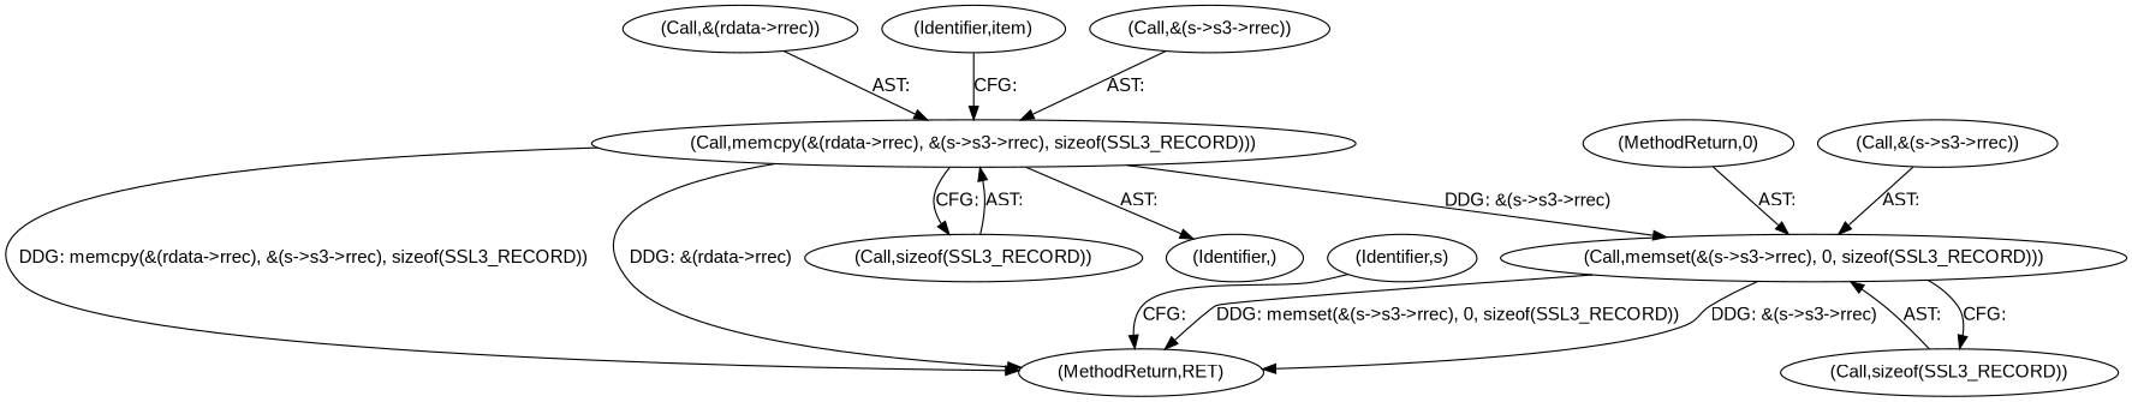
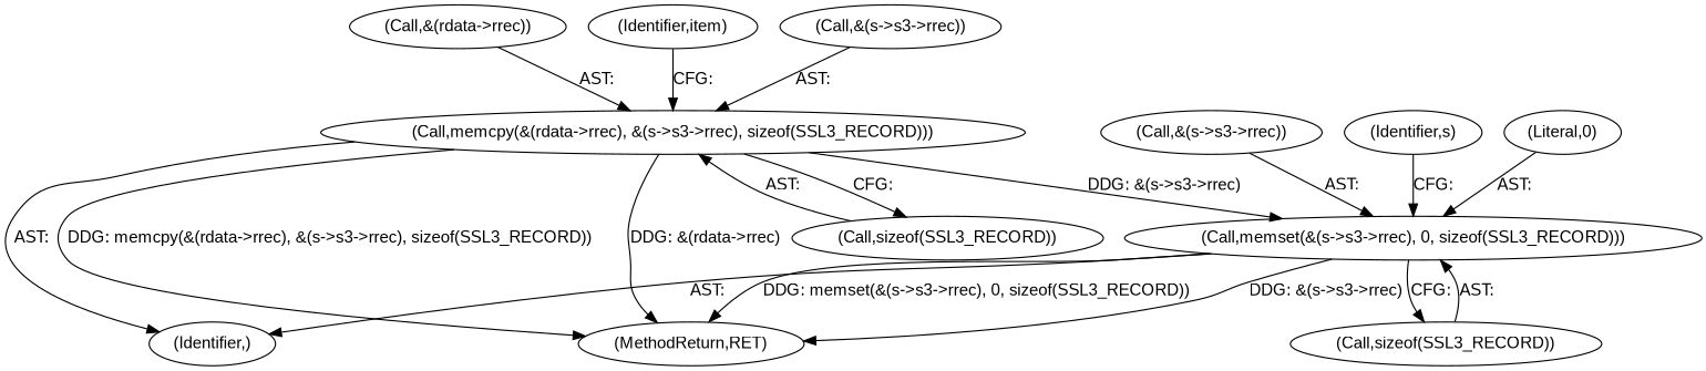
  digraph {
    fontname="Liberation Sans"
    node [fontname="Liberation Sans"]
    edge [fontname="Liberation Sans"]
    n1 [label="(Call,memset(&(s->s3->rrec), 0, sizeof(SSL3_RECORD)))"]
    n2 [label="(Identifier,)"]
    n3 [label="(MethodReturn,RET)"]
    n4 [label="(Call,sizeof(SSL3_RECORD))"]
    n5 [label="(Call,memcpy(&(rdata->rrec), &(s->s3->rrec), sizeof(SSL3_RECORD)))"]
    n6 [label="(Call,sizeof(SSL3_RECORD))"]
    n7 [label="(Call,&(rdata->rrec))"]
    n8 [label="(Identifier,item)"]
    n9 [label="(Call,&(s->s3->rrec))"]
    n10 [label="(Call,&(s->s3->rrec))"]
    n11 [label="(Identifier,s)"]
-   n12 [label="(MethodReturn,0)"]
+   n12 [label="(Literal,0)"]
+   n1 -> n2 [label="AST: "]
    n1 -> n3 [label="DDG: &(s->s3->rrec)"]
    n1 -> n3 [label="DDG: memset(&(s->s3->rrec), 0, sizeof(SSL3_RECORD))"]
    n1 -> n4 [label="CFG: "]
    n4 -> n1 [label="AST: "]
    n5 -> n1 [label="DDG: &(s->s3->rrec)"]
    n5 -> n2 [label="AST: "]
    n5 -> n3 [label="DDG: memcpy(&(rdata->rrec), &(s->s3->rrec), sizeof(SSL3_RECORD))"]
    n5 -> n3 [label="DDG: &(rdata->rrec)"]
    n5 -> n6 [label="CFG: "]
    n6 -> n5 [label="AST: "]
    n7 -> n5 [label="AST: "]
    n8 -> n5 [label="CFG: "]
    n9 -> n1 [label="AST: "]
    n10 -> n5 [label="AST: "]
-   n11 -> n3 [label="CFG: "]
+   n11 -> n1 [label="CFG: "]
    n12 -> n1 [label="AST: "]
  }
